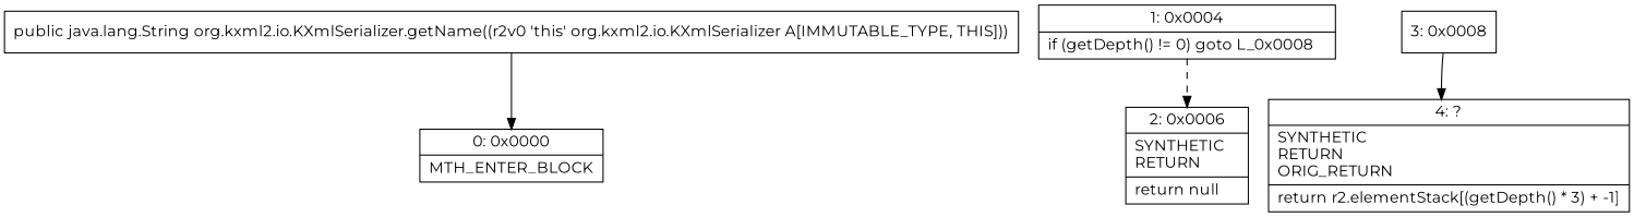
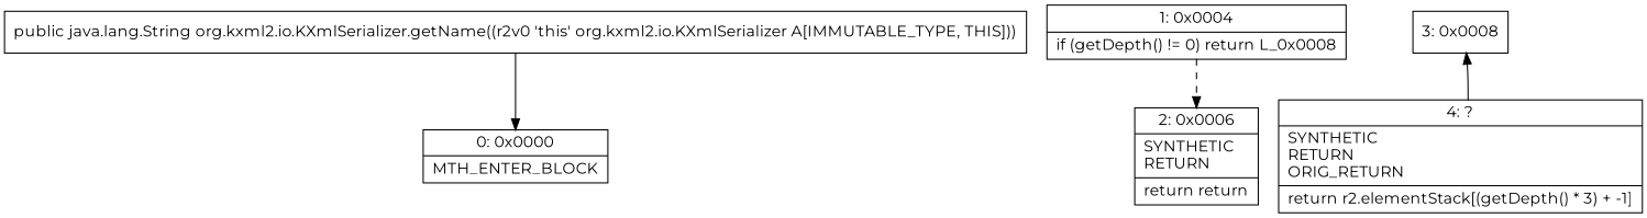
  digraph {
    fontname=Montserrat
    node [fontname=Montserrat shape=record]
    edge [fontname=Montserrat]
    n1 [label="{0\:\ 0x0000|MTH_ENTER_BLOCK\l}"]
-   n2 [label="{1\:\ 0x0004|if (getDepth() != 0) goto L_0x0008\l}"]
-   n3 [label="{2\:\ 0x0006|SYNTHETIC\lRETURN\l|return null\l}"]
+   n2 [label="{1\:\ 0x0004|if (getDepth() != 0) return L_0x0008\l}"]
+   n3 [label="{2\:\ 0x0006|SYNTHETIC\lRETURN\l|return return\l}"]
    n4 [label="{3\:\ 0x0008}"]
    n5 [label="{4\:\ ?|SYNTHETIC\lRETURN\lORIG_RETURN\l|return r2.elementStack[(getDepth() * 3) + \-1]\l}"]
    n6 [label="{public java.lang.String org.kxml2.io.KXmlSerializer.getName((r2v0 'this' org.kxml2.io.KXmlSerializer A[IMMUTABLE_TYPE, THIS])) }"]
    n2 -> n3 [style=dashed]
-   n4 -> n5
+   n5 -> n4
    n6 -> n1
  }
